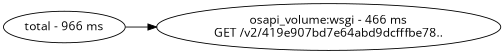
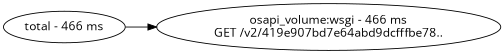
  digraph {
    rankdir=LR
    fontname="Open Sans"
    node [fontname="Open Sans"]
-   n1 [label="total - 966 ms"]
+   n1 [label="total - 466 ms"]
    n2 [label="osapi_volume:wsgi - 466 ms\nGET /v2/419e907bd7e64abd9dcfffbe78.."]
    n1 -> n2 [fontname="Open Sans"]
  }
